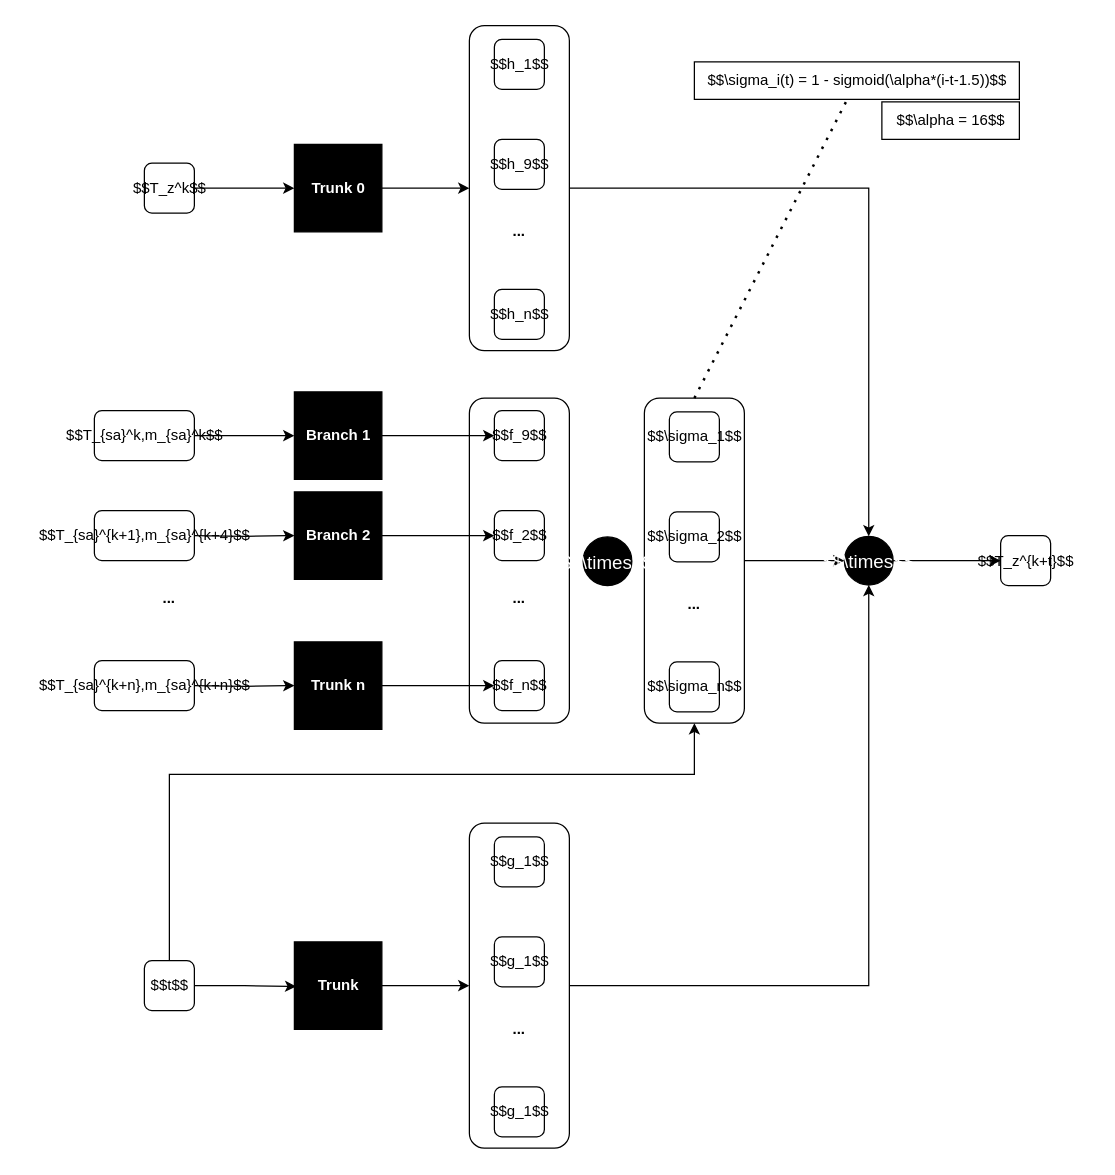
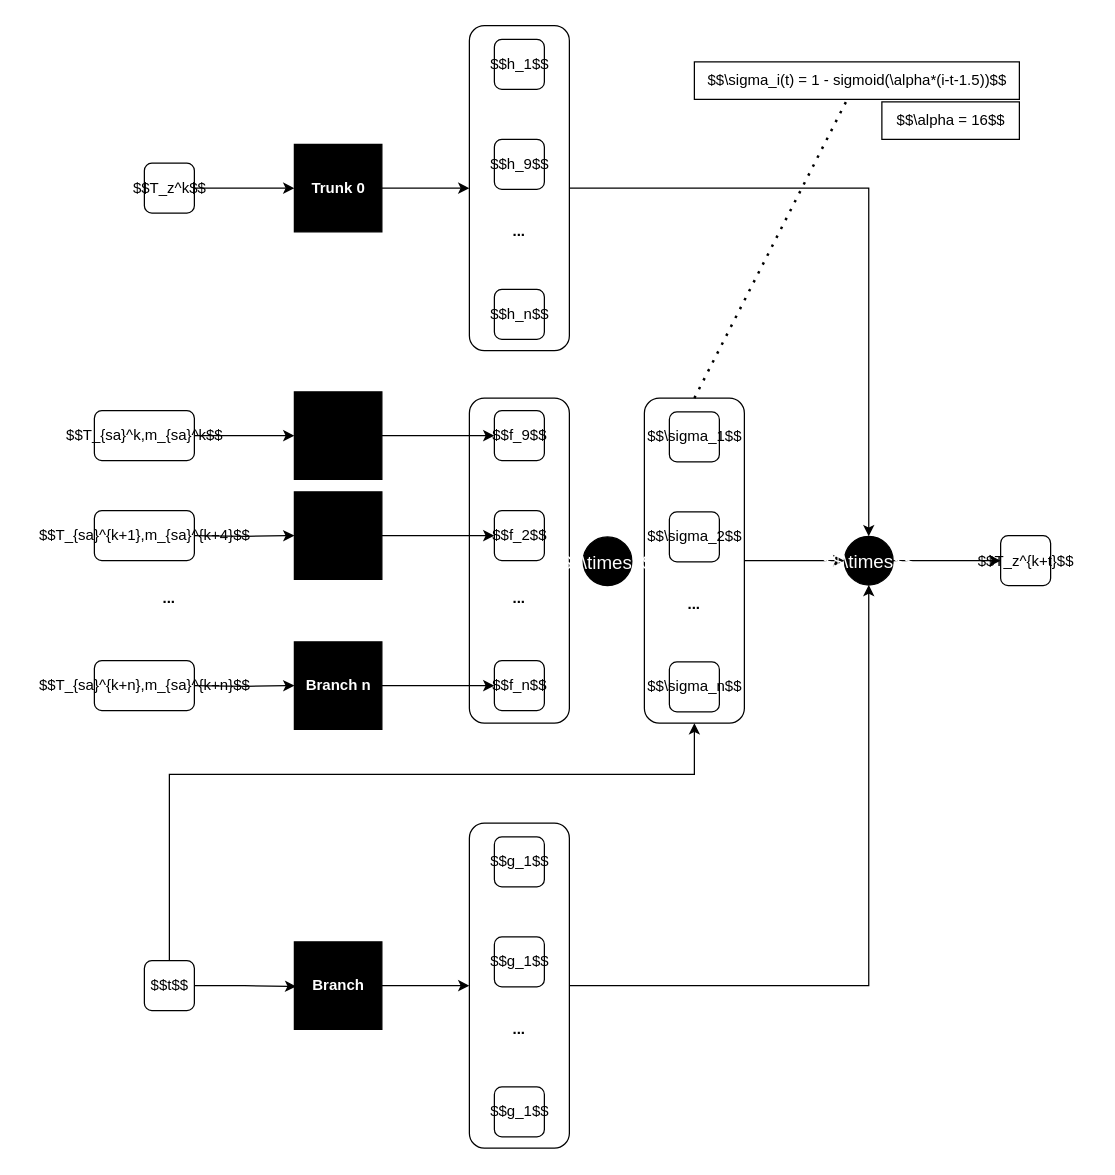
  <mxCell id="0" />
  <mxCell id="1" parent="0" />
  <mxCell id="2" style="edgeStyle=orthogonalEdgeStyle;rounded=0;orthogonalLoop=1;jettySize=auto;html=1;exitX=1;exitY=0.5;exitDx=0;exitDy=0;fontColor=#FFFFFF;" parent="1" source="3" target="15" edge="1"><mxGeometry relative="1" as="geometry" /></mxCell>
  <mxCell id="3" value="" style="rounded=1;whiteSpace=wrap;html=1;" parent="1" vertex="1"><mxGeometry x="115" y="130" width="40" height="40" as="geometry" /></mxCell>
  <mxCell id="4" value="$$T_z^k$$" style="text;html=1;resizable=0;autosize=1;align=center;verticalAlign=middle;points=[];fillColor=none;strokeColor=none;rounded=0;" parent="1" vertex="1"><mxGeometry x="95" y="135" width="80" height="30" as="geometry" /></mxCell>
  <mxCell id="5" value="" style="rounded=1;whiteSpace=wrap;html=1;" parent="1" vertex="1"><mxGeometry x="75" y="328" width="80" height="40" as="geometry" /></mxCell>
  <mxCell id="6" value="$$T_{sa}^k,m_{sa}^k$$" style="text;html=1;resizable=0;autosize=1;align=center;verticalAlign=middle;points=[];fillColor=none;strokeColor=none;rounded=0;" parent="1" vertex="1"><mxGeometry x="40" y="333" width="150" height="30" as="geometry" /></mxCell>
  <mxCell id="7" style="edgeStyle=orthogonalEdgeStyle;rounded=0;orthogonalLoop=1;jettySize=auto;html=1;exitX=1;exitY=0.5;exitDx=0;exitDy=0;entryX=0;entryY=0.5;entryDx=0;entryDy=0;fontColor=#FFFFFF;" parent="1" target="21" edge="1"><mxGeometry relative="1" as="geometry"><mxPoint x="155" y="428" as="sourcePoint" /></mxGeometry></mxCell>
  <mxCell id="8" style="edgeStyle=orthogonalEdgeStyle;rounded=0;orthogonalLoop=1;jettySize=auto;html=1;exitX=1;exitY=0.5;exitDx=0;exitDy=0;fontColor=#FFFFFF;" parent="1" target="24" edge="1"><mxGeometry relative="1" as="geometry"><mxPoint x="155" y="548" as="sourcePoint" /></mxGeometry></mxCell>
  <mxCell id="9" value="&lt;b&gt;...&lt;/b&gt;" style="text;html=1;strokeColor=none;fillColor=none;align=center;verticalAlign=middle;whiteSpace=wrap;rounded=0;" parent="1" vertex="1"><mxGeometry x="105" y="463" width="60" height="30" as="geometry" /></mxCell>
  <mxCell id="10" style="edgeStyle=orthogonalEdgeStyle;rounded=0;orthogonalLoop=1;jettySize=auto;html=1;exitX=1;exitY=0.5;exitDx=0;exitDy=0;entryX=0.021;entryY=0.509;entryDx=0;entryDy=0;entryPerimeter=0;fontColor=#FFFFFF;" parent="1" source="11" target="27" edge="1"><mxGeometry relative="1" as="geometry" /></mxCell>
  <mxCell id="11" value="" style="rounded=1;whiteSpace=wrap;html=1;" parent="1" vertex="1"><mxGeometry x="115" y="768" width="40" height="40" as="geometry" /></mxCell>
  <mxCell id="12" style="edgeStyle=orthogonalEdgeStyle;rounded=0;orthogonalLoop=1;jettySize=auto;html=1;entryX=0.5;entryY=1;entryDx=0;entryDy=0;fontColor=#FFFFFF;exitX=0.5;exitY=0;exitDx=0;exitDy=0;" parent="1" source="11" target="57" edge="1"><mxGeometry relative="1" as="geometry"><mxPoint x="135" y="769" as="sourcePoint" /><Array as="points"><mxPoint x="135" y="619" /><mxPoint x="555" y="619" /></Array></mxGeometry></mxCell>
  <mxCell id="13" value="$$t$$" style="text;html=1;resizable=0;autosize=1;align=center;verticalAlign=middle;points=[];fillColor=none;strokeColor=none;rounded=0;" parent="1" vertex="1"><mxGeometry x="110" y="773" width="50" height="30" as="geometry" /></mxCell>
  <mxCell id="14" style="edgeStyle=orthogonalEdgeStyle;rounded=0;orthogonalLoop=1;jettySize=auto;html=1;exitX=1;exitY=0.5;exitDx=0;exitDy=0;entryX=0;entryY=0.5;entryDx=0;entryDy=0;fontColor=#FFFFFF;" parent="1" source="15" target="48" edge="1"><mxGeometry relative="1" as="geometry" /></mxCell>
  <mxCell id="15" value="" style="whiteSpace=wrap;html=1;aspect=fixed;fillColor=#000000;" parent="1" vertex="1"><mxGeometry x="235" y="115" width="70" height="70" as="geometry" /></mxCell>
  <mxCell id="16" value="&lt;font color=&quot;#ffffff&quot;&gt;&lt;b&gt;Trunk 0&lt;/b&gt;&lt;/font&gt;" style="text;html=1;resizable=0;autosize=1;align=center;verticalAlign=middle;points=[];fillColor=none;strokeColor=none;rounded=0;" parent="1" vertex="1"><mxGeometry x="235" y="135" width="70" height="30" as="geometry" /></mxCell>
  <mxCell id="17" style="edgeStyle=orthogonalEdgeStyle;rounded=0;orthogonalLoop=1;jettySize=auto;html=1;exitX=1;exitY=0.5;exitDx=0;exitDy=0;fontColor=#FFFFFF;entryX=0;entryY=0.5;entryDx=0;entryDy=0;" parent="1" source="18" target="30" edge="1"><mxGeometry relative="1" as="geometry" /></mxCell>
  <mxCell id="18" value="" style="whiteSpace=wrap;html=1;aspect=fixed;fillColor=#000000;" parent="1" vertex="1"><mxGeometry x="235" y="313" width="70" height="70" as="geometry" /></mxCell>
- <mxCell id="19" value="&lt;font color=&quot;#ffffff&quot;&gt;&lt;b&gt;Branch 1&lt;/b&gt;&lt;/font&gt;" style="text;html=1;resizable=0;autosize=1;align=center;verticalAlign=middle;points=[];fillColor=none;strokeColor=none;rounded=0;" parent="1" vertex="1"><mxGeometry x="235" y="333" width="70" height="30" as="geometry" /></mxCell>
  <mxCell id="20" style="edgeStyle=orthogonalEdgeStyle;rounded=0;orthogonalLoop=1;jettySize=auto;html=1;exitX=1;exitY=0.5;exitDx=0;exitDy=0;entryX=0;entryY=0.5;entryDx=0;entryDy=0;fontColor=#FFFFFF;" parent="1" source="21" target="32" edge="1"><mxGeometry relative="1" as="geometry" /></mxCell>
  <mxCell id="21" value="" style="whiteSpace=wrap;html=1;aspect=fixed;fillColor=#000000;" parent="1" vertex="1"><mxGeometry x="235" y="393" width="70" height="70" as="geometry" /></mxCell>
- <mxCell id="22" value="&lt;font color=&quot;#ffffff&quot;&gt;&lt;b&gt;Branch 2&lt;/b&gt;&lt;/font&gt;" style="text;html=1;resizable=0;autosize=1;align=center;verticalAlign=middle;points=[];fillColor=none;strokeColor=none;rounded=0;" parent="1" vertex="1"><mxGeometry x="235" y="413" width="70" height="30" as="geometry" /></mxCell>
  <mxCell id="23" style="edgeStyle=orthogonalEdgeStyle;rounded=0;orthogonalLoop=1;jettySize=auto;html=1;exitX=1;exitY=0.5;exitDx=0;exitDy=0;entryX=0;entryY=0.5;entryDx=0;entryDy=0;fontColor=#FFFFFF;" parent="1" source="24" target="34" edge="1"><mxGeometry relative="1" as="geometry" /></mxCell>
  <mxCell id="24" value="" style="whiteSpace=wrap;html=1;aspect=fixed;fillColor=#000000;" parent="1" vertex="1"><mxGeometry x="235" y="513" width="70" height="70" as="geometry" /></mxCell>
- <mxCell id="25" value="&lt;font color=&quot;#ffffff&quot;&gt;&lt;b&gt;Trunk n&lt;/b&gt;&lt;/font&gt;" style="text;html=1;resizable=0;autosize=1;align=center;verticalAlign=middle;points=[];fillColor=none;strokeColor=none;rounded=0;" parent="1" vertex="1"><mxGeometry x="230" y="533" width="80" height="30" as="geometry" /></mxCell>
+ <mxCell id="25" value="&lt;font color=&quot;#ffffff&quot;&gt;&lt;b&gt;Branch n&lt;/b&gt;&lt;/font&gt;" style="text;html=1;resizable=0;autosize=1;align=center;verticalAlign=middle;points=[];fillColor=none;strokeColor=none;rounded=0;" parent="1" vertex="1"><mxGeometry x="230" y="533" width="80" height="30" as="geometry" /></mxCell>
  <mxCell id="26" style="edgeStyle=orthogonalEdgeStyle;rounded=0;orthogonalLoop=1;jettySize=auto;html=1;exitX=1;exitY=0.5;exitDx=0;exitDy=0;entryX=0;entryY=0.5;entryDx=0;entryDy=0;fontColor=#FFFFFF;" parent="1" source="27" target="38" edge="1"><mxGeometry relative="1" as="geometry" /></mxCell>
  <mxCell id="27" value="" style="whiteSpace=wrap;html=1;aspect=fixed;fillColor=#000000;" parent="1" vertex="1"><mxGeometry x="235" y="753" width="70" height="70" as="geometry" /></mxCell>
- <mxCell id="28" value="&lt;font color=&quot;#ffffff&quot;&gt;&lt;b&gt;Trunk&lt;/b&gt;&lt;/font&gt;" style="text;html=1;resizable=0;autosize=1;align=center;verticalAlign=middle;points=[];fillColor=none;strokeColor=none;rounded=0;" parent="1" vertex="1"><mxGeometry x="240" y="773" width="60" height="30" as="geometry" /></mxCell>
+ <mxCell id="28" value="&lt;font color=&quot;#ffffff&quot;&gt;&lt;b&gt;Branch&lt;/b&gt;&lt;/font&gt;" style="text;html=1;resizable=0;autosize=1;align=center;verticalAlign=middle;points=[];fillColor=none;strokeColor=none;rounded=0;" parent="1" vertex="1"><mxGeometry x="240" y="773" width="60" height="30" as="geometry" /></mxCell>
  <mxCell id="29" style="edgeStyle=orthogonalEdgeStyle;rounded=0;orthogonalLoop=1;jettySize=auto;html=1;fontColor=#FFFFFF;exitX=1;exitY=0.5;exitDx=0;exitDy=0;entryX=0;entryY=0.5;entryDx=0;entryDy=0;" parent="1" source="5" target="18" edge="1"><mxGeometry relative="1" as="geometry"><mxPoint x="175" y="318" as="sourcePoint" /><mxPoint x="245" y="198" as="targetPoint" /></mxGeometry></mxCell>
  <mxCell id="30" value="" style="rounded=1;whiteSpace=wrap;html=1;" parent="1" vertex="1"><mxGeometry x="395" y="328" width="40" height="40" as="geometry" /></mxCell>
  <mxCell id="31" value="$$f_9$$" style="text;html=1;resizable=0;autosize=1;align=center;verticalAlign=middle;points=[];fillColor=none;strokeColor=none;rounded=0;" parent="1" vertex="1"><mxGeometry x="380" y="333" width="70" height="30" as="geometry" /></mxCell>
  <mxCell id="32" value="" style="rounded=1;whiteSpace=wrap;html=1;" parent="1" vertex="1"><mxGeometry x="395" y="408" width="40" height="40" as="geometry" /></mxCell>
  <mxCell id="33" value="$$f_2$$" style="text;html=1;resizable=0;autosize=1;align=center;verticalAlign=middle;points=[];fillColor=none;strokeColor=none;rounded=0;" parent="1" vertex="1"><mxGeometry x="380" y="413" width="70" height="30" as="geometry" /></mxCell>
  <mxCell id="34" value="" style="rounded=1;whiteSpace=wrap;html=1;" parent="1" vertex="1"><mxGeometry x="395" y="528" width="40" height="40" as="geometry" /></mxCell>
  <mxCell id="35" value="$$f_n$$" style="text;html=1;resizable=0;autosize=1;align=center;verticalAlign=middle;points=[];fillColor=none;strokeColor=none;rounded=0;" parent="1" vertex="1"><mxGeometry x="380" y="533" width="70" height="30" as="geometry" /></mxCell>
  <mxCell id="36" value="" style="rounded=1;whiteSpace=wrap;html=1;fontColor=#FFFFFF;fillColor=none;fontStyle=1" parent="1" vertex="1"><mxGeometry x="375" y="318" width="80" height="260" as="geometry" /></mxCell>
  <mxCell id="37" style="edgeStyle=orthogonalEdgeStyle;rounded=0;orthogonalLoop=1;jettySize=auto;html=1;exitX=1;exitY=0.5;exitDx=0;exitDy=0;entryX=0.5;entryY=1;entryDx=0;entryDy=0;fontSize=15;fontColor=#FFFFFF;" parent="1" source="38" target="67" edge="1"><mxGeometry relative="1" as="geometry" /></mxCell>
  <mxCell id="38" value="" style="rounded=1;whiteSpace=wrap;html=1;fontColor=#FFFFFF;fillColor=none;" parent="1" vertex="1"><mxGeometry x="375" y="658" width="80" height="260" as="geometry" /></mxCell>
  <mxCell id="39" value="" style="rounded=1;whiteSpace=wrap;html=1;" parent="1" vertex="1"><mxGeometry x="395" y="669" width="40" height="40" as="geometry" /></mxCell>
  <mxCell id="40" value="$$g_1$$" style="text;html=1;resizable=0;autosize=1;align=center;verticalAlign=middle;points=[];fillColor=none;strokeColor=none;rounded=0;" parent="1" vertex="1"><mxGeometry x="380" y="674" width="70" height="30" as="geometry" /></mxCell>
  <mxCell id="41" value="" style="rounded=1;whiteSpace=wrap;html=1;" parent="1" vertex="1"><mxGeometry x="395" y="869" width="40" height="40" as="geometry" /></mxCell>
  <mxCell id="42" value="$$g_1$$" style="text;html=1;resizable=0;autosize=1;align=center;verticalAlign=middle;points=[];fillColor=none;strokeColor=none;rounded=0;" parent="1" vertex="1"><mxGeometry x="380" y="874" width="70" height="30" as="geometry" /></mxCell>
  <mxCell id="43" value="&lt;b&gt;...&lt;/b&gt;" style="text;html=1;strokeColor=none;fillColor=none;align=center;verticalAlign=middle;whiteSpace=wrap;rounded=0;" parent="1" vertex="1"><mxGeometry x="385" y="463" width="60" height="30" as="geometry" /></mxCell>
  <mxCell id="44" value="&lt;b&gt;...&lt;/b&gt;" style="text;html=1;strokeColor=none;fillColor=none;align=center;verticalAlign=middle;whiteSpace=wrap;rounded=0;" parent="1" vertex="1"><mxGeometry x="385" y="808" width="60" height="30" as="geometry" /></mxCell>
  <mxCell id="45" value="" style="rounded=1;whiteSpace=wrap;html=1;" parent="1" vertex="1"><mxGeometry x="395" y="749" width="40" height="40" as="geometry" /></mxCell>
  <mxCell id="46" value="$$g_1$$" style="text;html=1;resizable=0;autosize=1;align=center;verticalAlign=middle;points=[];fillColor=none;strokeColor=none;rounded=0;" parent="1" vertex="1"><mxGeometry x="380" y="754" width="70" height="30" as="geometry" /></mxCell>
  <mxCell id="47" style="edgeStyle=orthogonalEdgeStyle;rounded=0;orthogonalLoop=1;jettySize=auto;html=1;exitX=1;exitY=0.5;exitDx=0;exitDy=0;entryX=0.5;entryY=0;entryDx=0;entryDy=0;fontSize=15;fontColor=#FFFFFF;" parent="1" source="48" target="67" edge="1"><mxGeometry relative="1" as="geometry" /></mxCell>
  <mxCell id="48" value="" style="rounded=1;whiteSpace=wrap;html=1;fontColor=#FFFFFF;fillColor=none;" parent="1" vertex="1"><mxGeometry x="375" y="20" width="80" height="260" as="geometry" /></mxCell>
  <mxCell id="49" value="" style="rounded=1;whiteSpace=wrap;html=1;" parent="1" vertex="1"><mxGeometry x="395" y="31" width="40" height="40" as="geometry" /></mxCell>
  <mxCell id="50" value="$$h_1$$" style="text;html=1;resizable=0;autosize=1;align=center;verticalAlign=middle;points=[];fillColor=none;strokeColor=none;rounded=0;" parent="1" vertex="1"><mxGeometry x="380" y="36" width="70" height="30" as="geometry" /></mxCell>
  <mxCell id="51" value="" style="rounded=1;whiteSpace=wrap;html=1;" parent="1" vertex="1"><mxGeometry x="395" y="231" width="40" height="40" as="geometry" /></mxCell>
  <mxCell id="52" value="$$h_n$$" style="text;html=1;resizable=0;autosize=1;align=center;verticalAlign=middle;points=[];fillColor=none;strokeColor=none;rounded=0;" parent="1" vertex="1"><mxGeometry x="380" y="236" width="70" height="30" as="geometry" /></mxCell>
  <mxCell id="53" value="&lt;b&gt;...&lt;/b&gt;" style="text;html=1;strokeColor=none;fillColor=none;align=center;verticalAlign=middle;whiteSpace=wrap;rounded=0;" parent="1" vertex="1"><mxGeometry x="385" y="170" width="60" height="30" as="geometry" /></mxCell>
  <mxCell id="54" value="" style="rounded=1;whiteSpace=wrap;html=1;" parent="1" vertex="1"><mxGeometry x="395" y="111" width="40" height="40" as="geometry" /></mxCell>
  <mxCell id="55" value="$$h_9$$" style="text;html=1;resizable=0;autosize=1;align=center;verticalAlign=middle;points=[];fillColor=none;strokeColor=none;rounded=0;" parent="1" vertex="1"><mxGeometry x="380" y="116" width="70" height="30" as="geometry" /></mxCell>
  <mxCell id="56" style="edgeStyle=orthogonalEdgeStyle;rounded=0;orthogonalLoop=1;jettySize=auto;html=1;exitX=1;exitY=0.5;exitDx=0;exitDy=0;entryX=0;entryY=0.5;entryDx=0;entryDy=0;fontSize=15;fontColor=#FFFFFF;" parent="1" source="57" target="67" edge="1"><mxGeometry relative="1" as="geometry" /></mxCell>
  <mxCell id="57" value="" style="rounded=1;whiteSpace=wrap;html=1;fontColor=#FFFFFF;fillColor=none;" parent="1" vertex="1"><mxGeometry x="515" y="318" width="80" height="260" as="geometry" /></mxCell>
  <mxCell id="58" value="" style="rounded=1;whiteSpace=wrap;html=1;" parent="1" vertex="1"><mxGeometry x="535" y="329" width="40" height="40" as="geometry" /></mxCell>
  <mxCell id="59" value="$$\sigma_1$$" style="text;html=1;resizable=0;autosize=1;align=center;verticalAlign=middle;points=[];fillColor=none;strokeColor=none;rounded=0;" parent="1" vertex="1"><mxGeometry x="505" y="334" width="100" height="30" as="geometry" /></mxCell>
  <mxCell id="60" value="" style="rounded=1;whiteSpace=wrap;html=1;" parent="1" vertex="1"><mxGeometry x="535" y="529" width="40" height="40" as="geometry" /></mxCell>
  <mxCell id="61" value="$$\sigma_n$$" style="text;html=1;resizable=0;autosize=1;align=center;verticalAlign=middle;points=[];fillColor=none;strokeColor=none;rounded=0;" parent="1" vertex="1"><mxGeometry x="505" y="534" width="100" height="30" as="geometry" /></mxCell>
  <mxCell id="62" value="&lt;b&gt;...&lt;/b&gt;" style="text;html=1;strokeColor=none;fillColor=none;align=center;verticalAlign=middle;whiteSpace=wrap;rounded=0;" parent="1" vertex="1"><mxGeometry x="525" y="468" width="60" height="30" as="geometry" /></mxCell>
  <mxCell id="63" value="" style="rounded=1;whiteSpace=wrap;html=1;" parent="1" vertex="1"><mxGeometry x="535" y="409" width="40" height="40" as="geometry" /></mxCell>
  <mxCell id="64" value="$$\sigma_2$$" style="text;html=1;resizable=0;autosize=1;align=center;verticalAlign=middle;points=[];fillColor=none;strokeColor=none;rounded=0;" parent="1" vertex="1"><mxGeometry x="505" y="414" width="100" height="30" as="geometry" /></mxCell>
  <mxCell id="65" value="&lt;font style=&quot;font-size: 15px;&quot;&gt;$$\times$$&lt;/font&gt;" style="ellipse;whiteSpace=wrap;html=1;aspect=fixed;fontColor=#FFFFFF;fillColor=#000000;" parent="1" vertex="1"><mxGeometry x="466" y="429" width="39" height="39" as="geometry" /></mxCell>
  <mxCell id="66" style="edgeStyle=orthogonalEdgeStyle;rounded=0;orthogonalLoop=1;jettySize=auto;html=1;exitX=1;exitY=0.5;exitDx=0;exitDy=0;entryX=0;entryY=0.5;entryDx=0;entryDy=0;fontSize=15;fontColor=#FFFFFF;" parent="1" source="67" target="68" edge="1"><mxGeometry relative="1" as="geometry" /></mxCell>
  <mxCell id="67" value="&lt;font style=&quot;font-size: 15px;&quot;&gt;$$\times$$&lt;/font&gt;" style="ellipse;whiteSpace=wrap;html=1;aspect=fixed;fontColor=#FFFFFF;fillColor=#000000;" parent="1" vertex="1"><mxGeometry x="675" y="428.5" width="39" height="39" as="geometry" /></mxCell>
  <mxCell id="68" value="" style="rounded=1;whiteSpace=wrap;html=1;" parent="1" vertex="1"><mxGeometry x="800" y="428" width="40" height="40" as="geometry" /></mxCell>
  <mxCell id="69" value="$$T_z^{k+t}$$" style="text;html=1;resizable=0;autosize=1;align=center;verticalAlign=middle;points=[];fillColor=none;strokeColor=none;rounded=0;" parent="1" vertex="1"><mxGeometry x="770" y="433.5" width="100" height="30" as="geometry" /></mxCell>
  <mxCell id="70" value="" style="rounded=1;whiteSpace=wrap;html=1;" vertex="1" parent="1"><mxGeometry x="75" y="408" width="80" height="40" as="geometry" /></mxCell>
  <mxCell id="71" value="" style="rounded=1;whiteSpace=wrap;html=1;" vertex="1" parent="1"><mxGeometry x="75" y="528" width="80" height="40" as="geometry" /></mxCell>
  <mxCell id="72" value="$$T_{sa}^{k+1},m_{sa}^{k+4}$$" style="text;html=1;resizable=0;autosize=1;align=center;verticalAlign=middle;points=[];fillColor=none;strokeColor=none;rounded=0;" vertex="1" parent="1"><mxGeometry x="20" y="413" width="190" height="30" as="geometry" /></mxCell>
  <mxCell id="73" value="$$T_{sa}^{k+n},m_{sa}^{k+n}$$" style="text;html=1;resizable=0;autosize=1;align=center;verticalAlign=middle;points=[];fillColor=none;strokeColor=none;rounded=0;" vertex="1" parent="1"><mxGeometry x="20" y="533" width="190" height="30" as="geometry" /></mxCell>
  <mxCell id="74" value="$$\sigma_i(t) = 1 - sigmoid(\alpha*(i-t-1.5))$$" style="text;html=1;resizable=0;autosize=1;align=center;verticalAlign=middle;points=[];fillColor=none;strokeColor=default;rounded=0;" vertex="1" parent="1"><mxGeometry x="555" y="49" width="260" height="30" as="geometry" /></mxCell>
  <mxCell id="75" value="" style="endArrow=none;dashed=1;html=1;dashPattern=1 3;strokeWidth=2;rounded=0;exitX=0.5;exitY=0;exitDx=0;exitDy=0;" edge="1" parent="1" source="57" target="74"><mxGeometry width="50" height="50" relative="1" as="geometry"><mxPoint x="665" y="279" as="sourcePoint" /><mxPoint x="715" y="229" as="targetPoint" /></mxGeometry></mxCell>
  <mxCell id="76" value="$$\alpha = 16$$" style="text;html=1;resizable=0;autosize=1;align=center;verticalAlign=middle;points=[];fillColor=none;strokeColor=default;rounded=0;" vertex="1" parent="1"><mxGeometry x="705" y="81" width="110" height="30" as="geometry" /></mxCell>
